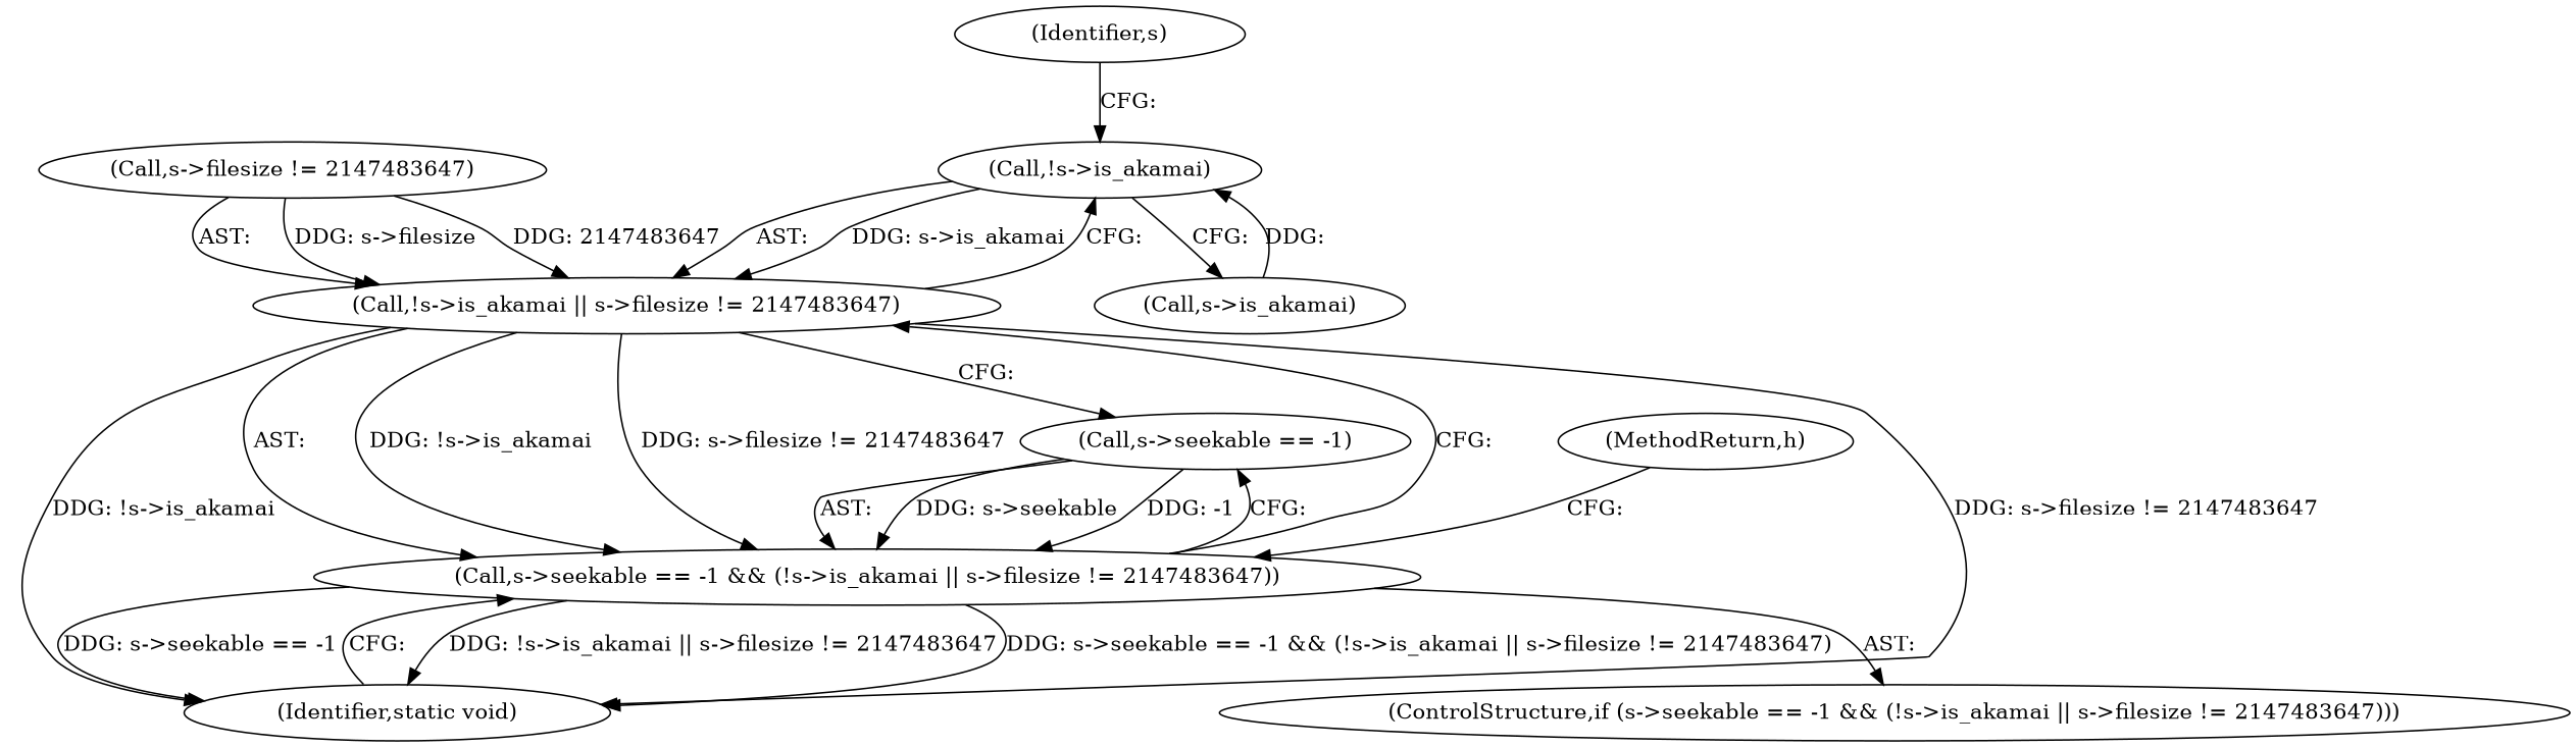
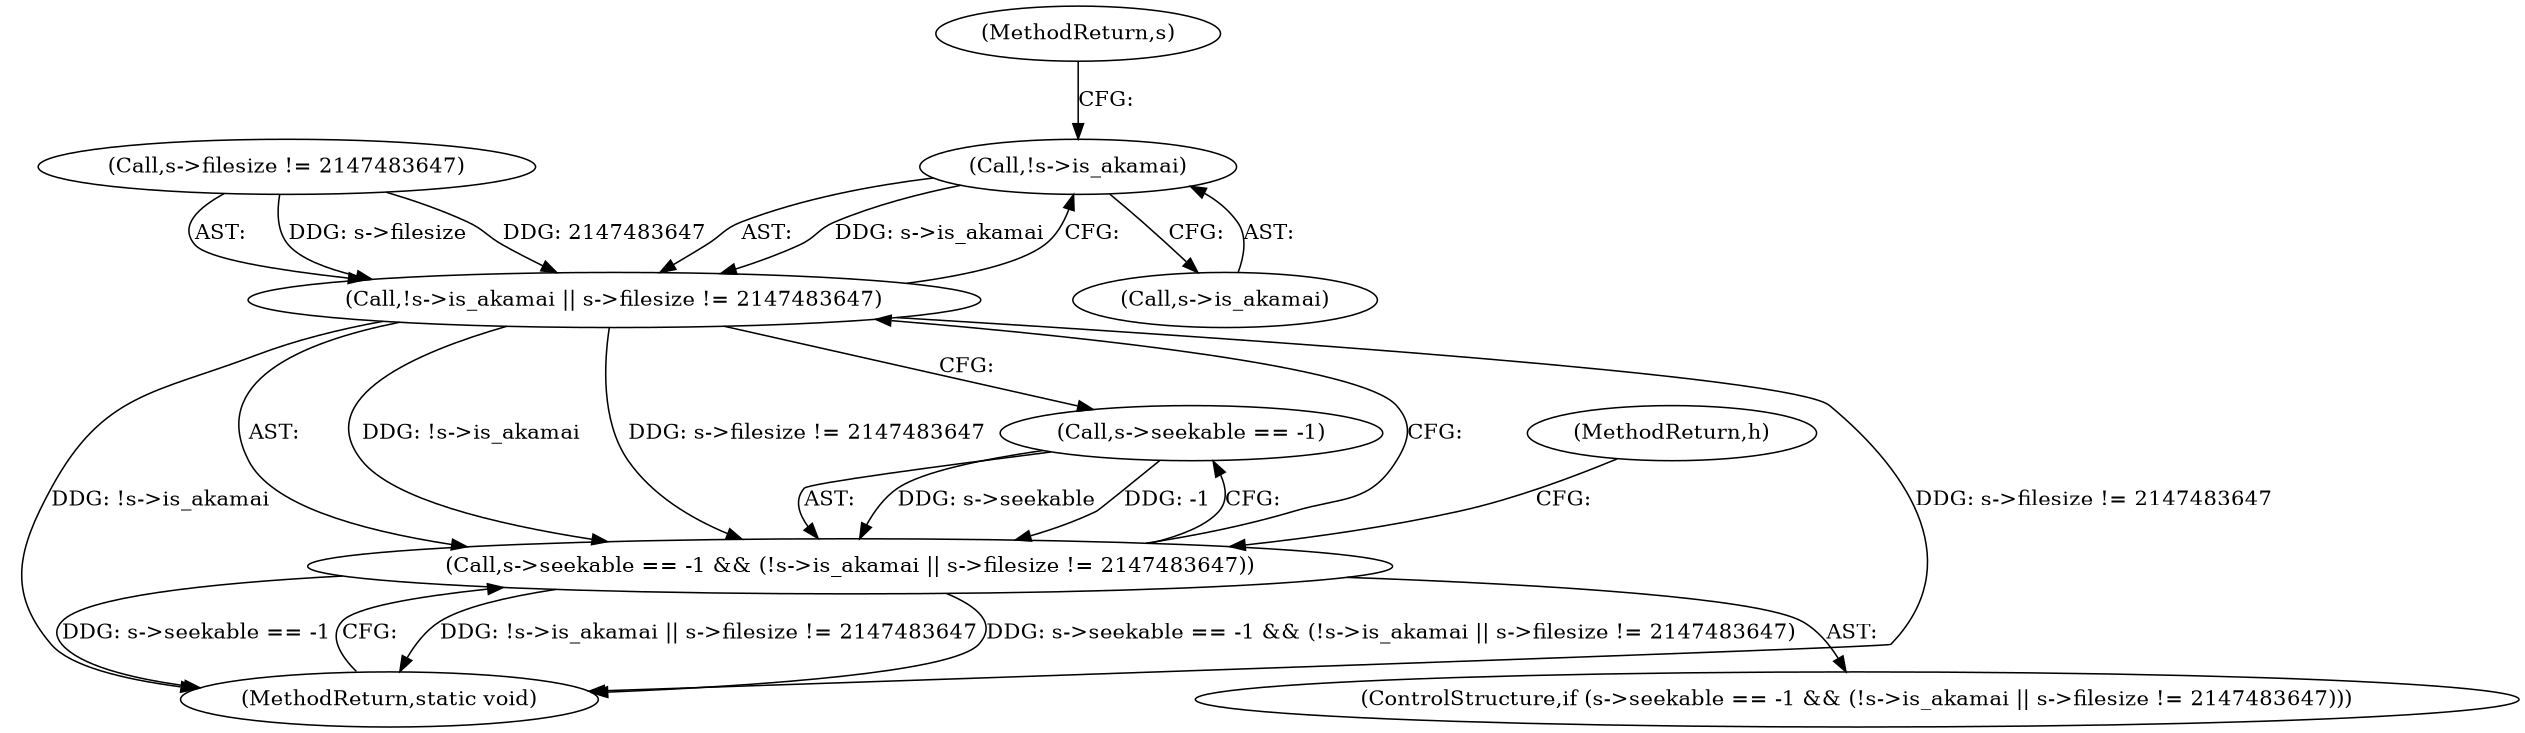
  digraph {
    n1 [label="(Call,!s->is_akamai)"]
    n2 [label="(Call,!s->is_akamai || s->filesize != 2147483647)"]
    n3 [label="(Call,s->is_akamai)"]
-   n4 [label="(Identifier,static void)"]
+   n4 [label="(MethodReturn,static void)"]
    n5 [label="(Call,s->seekable == -1 && (!s->is_akamai || s->filesize != 2147483647))"]
    n6 [label="(Call,s->seekable == -1)"]
    n7 [label="(ControlStructure,if (s->seekable == -1 && (!s->is_akamai || s->filesize != 2147483647)))"]
    n8 [label="(Call,s->filesize != 2147483647)"]
-   n9 [label="(Identifier,s)"]
+   n9 [label="(MethodReturn,s)"]
    n10 [label="(MethodReturn,h)"]
    n1 -> n2 [label="AST: "]
    n1 -> n2 [label="DDG: s->is_akamai"]
    n1 -> n3 [label="CFG: "]
    n2 -> n1 [label="CFG: "]
    n2 -> n4 [label="DDG: s->filesize != 2147483647"]
    n2 -> n4 [label="DDG: !s->is_akamai"]
    n2 -> n5 [label="AST: "]
    n2 -> n5 [label="DDG: !s->is_akamai"]
    n2 -> n5 [label="DDG: s->filesize != 2147483647"]
    n2 -> n6 [label="CFG: "]
-   n3 -> n1 [label="DDG: "]
+   n3 -> n1 [label="AST: "]
    n4 -> n5 [label="CFG: "]
    n5 -> n2 [label="CFG: "]
    n5 -> n4 [label="DDG: !s->is_akamai || s->filesize != 2147483647"]
    n5 -> n4 [label="DDG: s->seekable == -1 && (!s->is_akamai || s->filesize != 2147483647)"]
    n5 -> n4 [label="DDG: s->seekable == -1"]
    n5 -> n6 [label="CFG: "]
    n5 -> n7 [label="AST: "]
    n6 -> n5 [label="AST: "]
    n6 -> n5 [label="DDG: s->seekable"]
    n6 -> n5 [label="DDG: -1"]
    n8 -> n2 [label="AST: "]
    n8 -> n2 [label="DDG: s->filesize"]
    n8 -> n2 [label="DDG: 2147483647"]
    n9 -> n1 [label="CFG: "]
    n10 -> n5 [label="CFG: "]
  }
